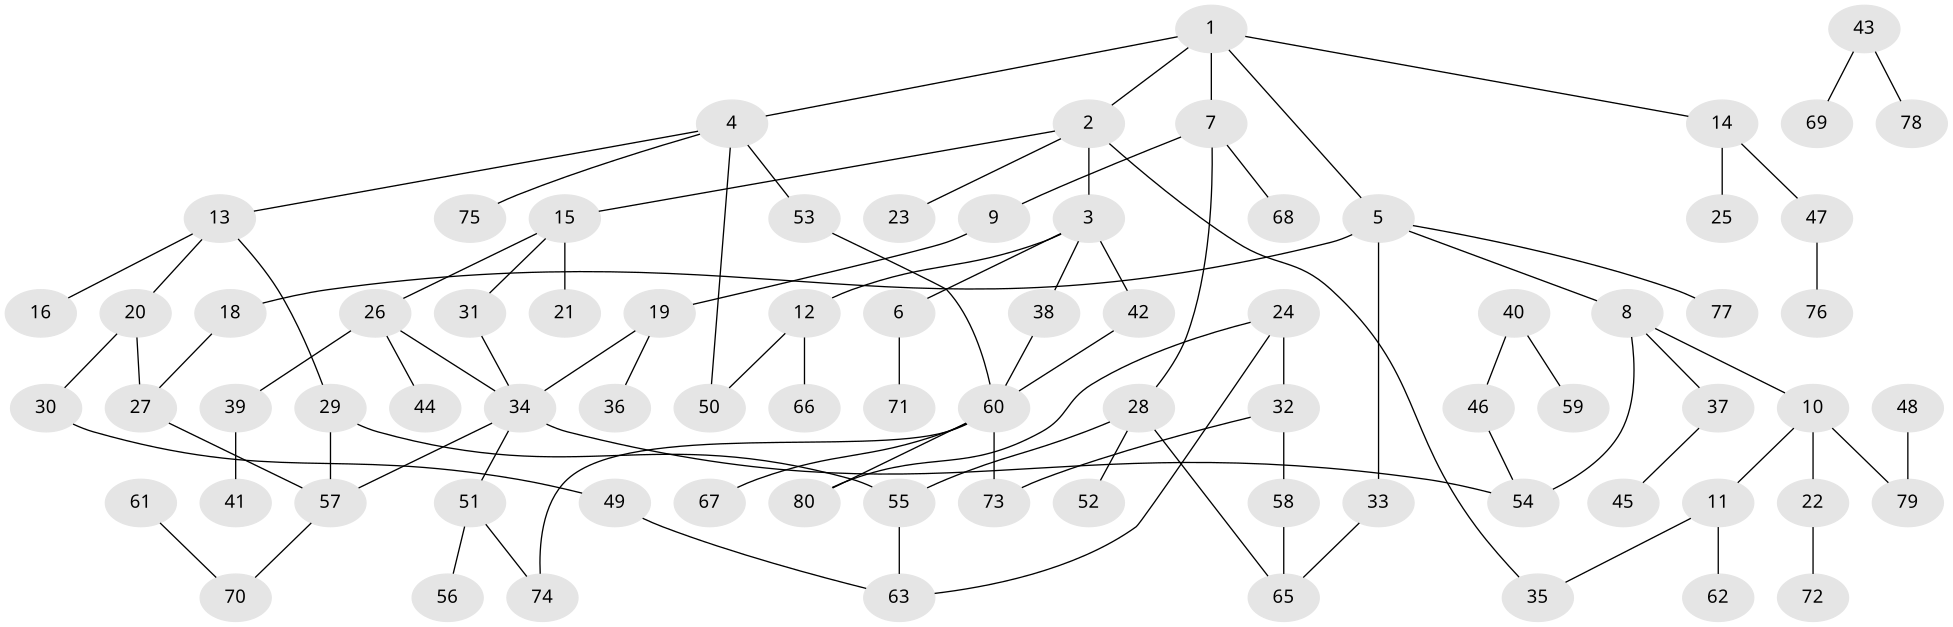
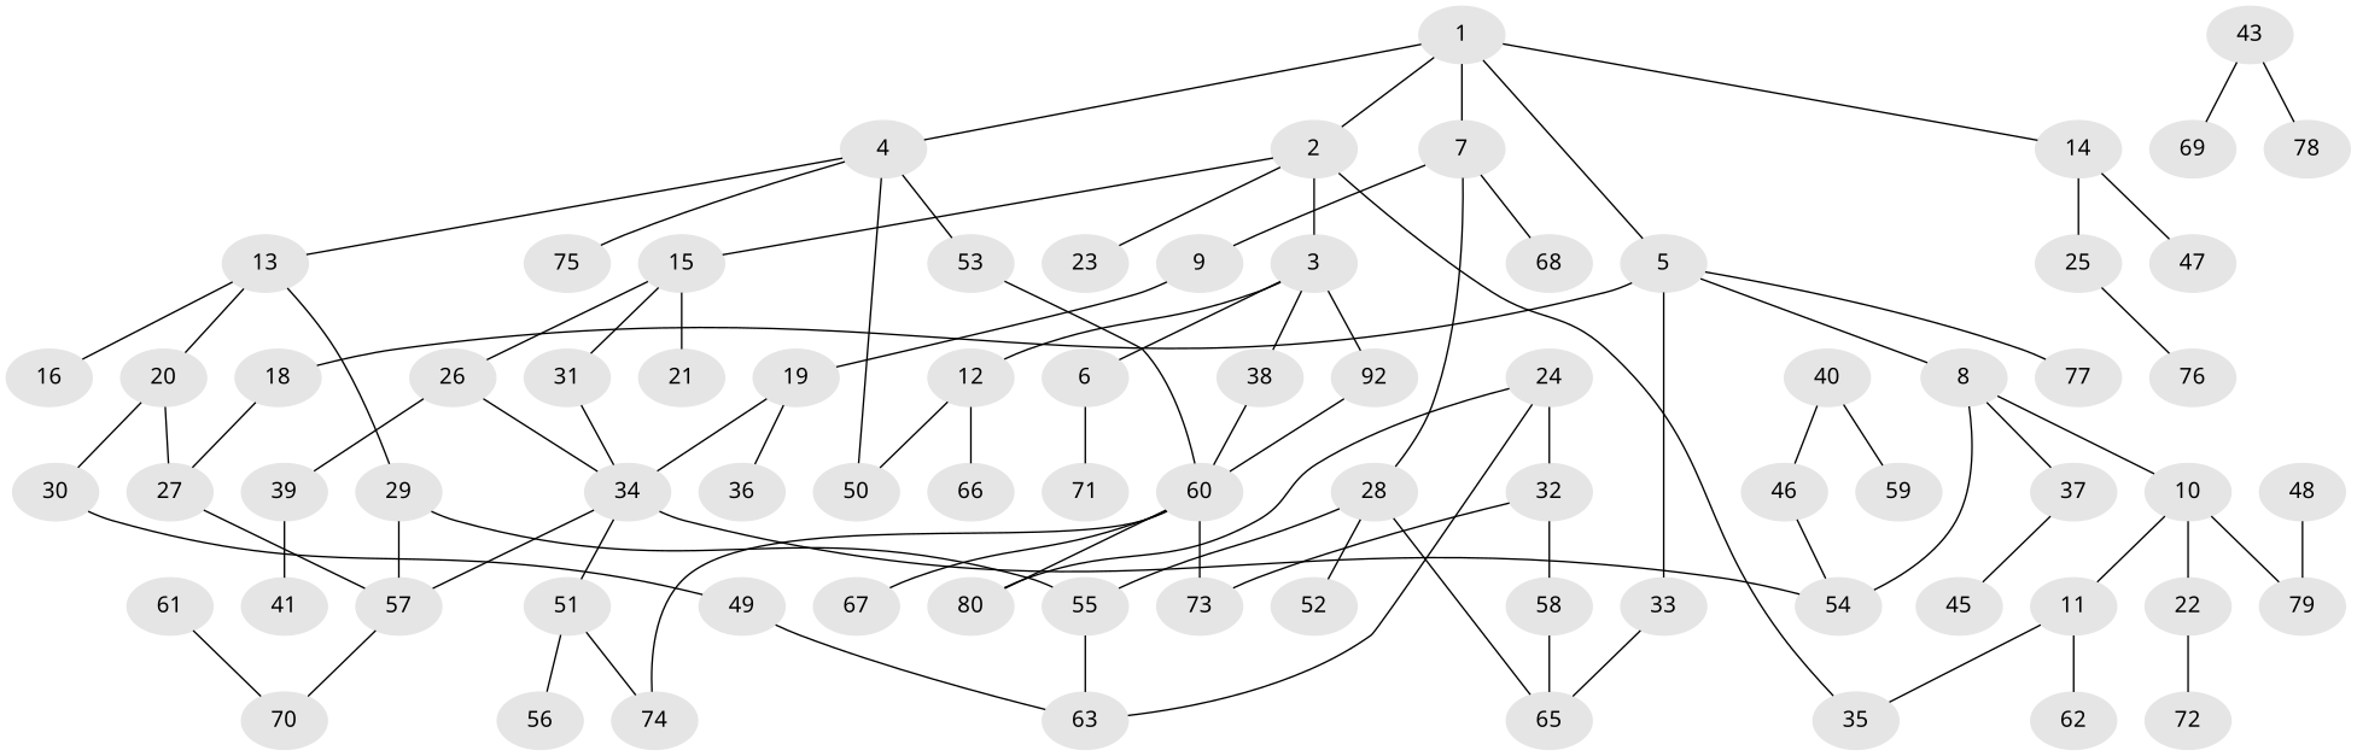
  graph {
    fontname="Noto Sans"
    node [color=gray90 fontname="Noto Sans" style=filled]
    edge [fontname="Noto Sans"]
    1
    2
    4
    5
    7
    14
    3
    15
    23
    35
    13
    50
    53
    75
    8
    18
    33
    77
    9
    28
    68
    25
    47
    6
    12
    38
-   42
+   42 [label=92]
    21
    26
    31
    71
    66
    60
    16
    20
    29
    10
    37
    54
    27
    65
    19
    52
    55
    11
    22
    79
    45
    34
    36
    62
    72
    48
    30
    57
    76
    39
-   44
    24
    32
    63
    80
    43
    69
    78
    51
    49
    58
    73
    41
    70
    40
    46
    59
    56
    74
    67
    61
    1 -- 2
    1 -- 4
    1 -- 5
    1 -- 7
    1 -- 14
    2 -- 3
    2 -- 15
    2 -- 23
    2 -- 35
    4 -- 13
    4 -- 50
    4 -- 53
    4 -- 75
    5 -- 8
    5 -- 18
    5 -- 33
    5 -- 77
    7 -- 9
    7 -- 28
    7 -- 68
    14 -- 25
    14 -- 47
    3 -- 6
    3 -- 12
    3 -- 38
    3 -- 42
    15 -- 21
    15 -- 26
    15 -- 31
    13 -- 16
    13 -- 20
    13 -- 29
    53 -- 60
    8 -- 10
    8 -- 37
    8 -- 54
    18 -- 27
    33 -- 65
    9 -- 19
    28 -- 65
    28 -- 52
    28 -- 55
-   47 -- 76
+   25 -- 76
    6 -- 71
    12 -- 50
    12 -- 66
    38 -- 60
    42 -- 60
    26 -- 34
    26 -- 39
-   26 -- 44
    31 -- 34
    60 -- 80
    60 -- 73
    60 -- 74
    60 -- 67
    20 -- 27
    20 -- 30
    29 -- 55
    29 -- 57
    10 -- 11
    10 -- 22
    10 -- 79
    37 -- 45
    27 -- 57
    19 -- 34
    19 -- 36
    55 -- 63
    11 -- 35
    11 -- 62
    22 -- 72
    34 -- 54
    34 -- 57
    34 -- 51
    48 -- 79
    30 -- 49
    57 -- 70
    39 -- 41
    24 -- 32
    24 -- 63
    24 -- 80
    32 -- 58
    32 -- 73
    43 -- 69
    43 -- 78
    51 -- 56
    51 -- 74
    49 -- 63
    58 -- 65
    40 -- 46
    40 -- 59
    46 -- 54
    61 -- 70
  }
